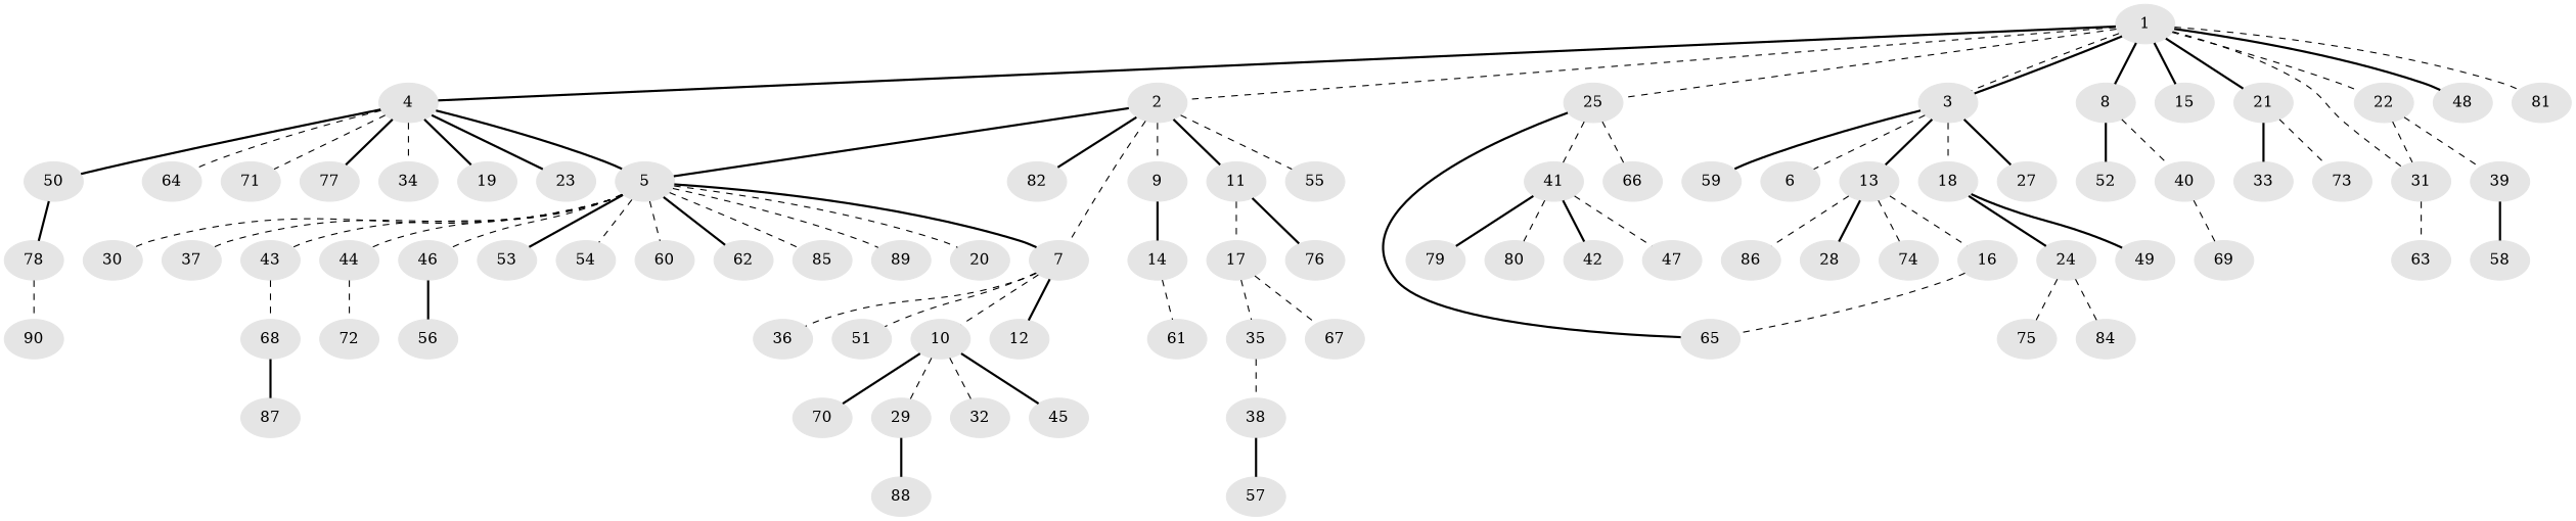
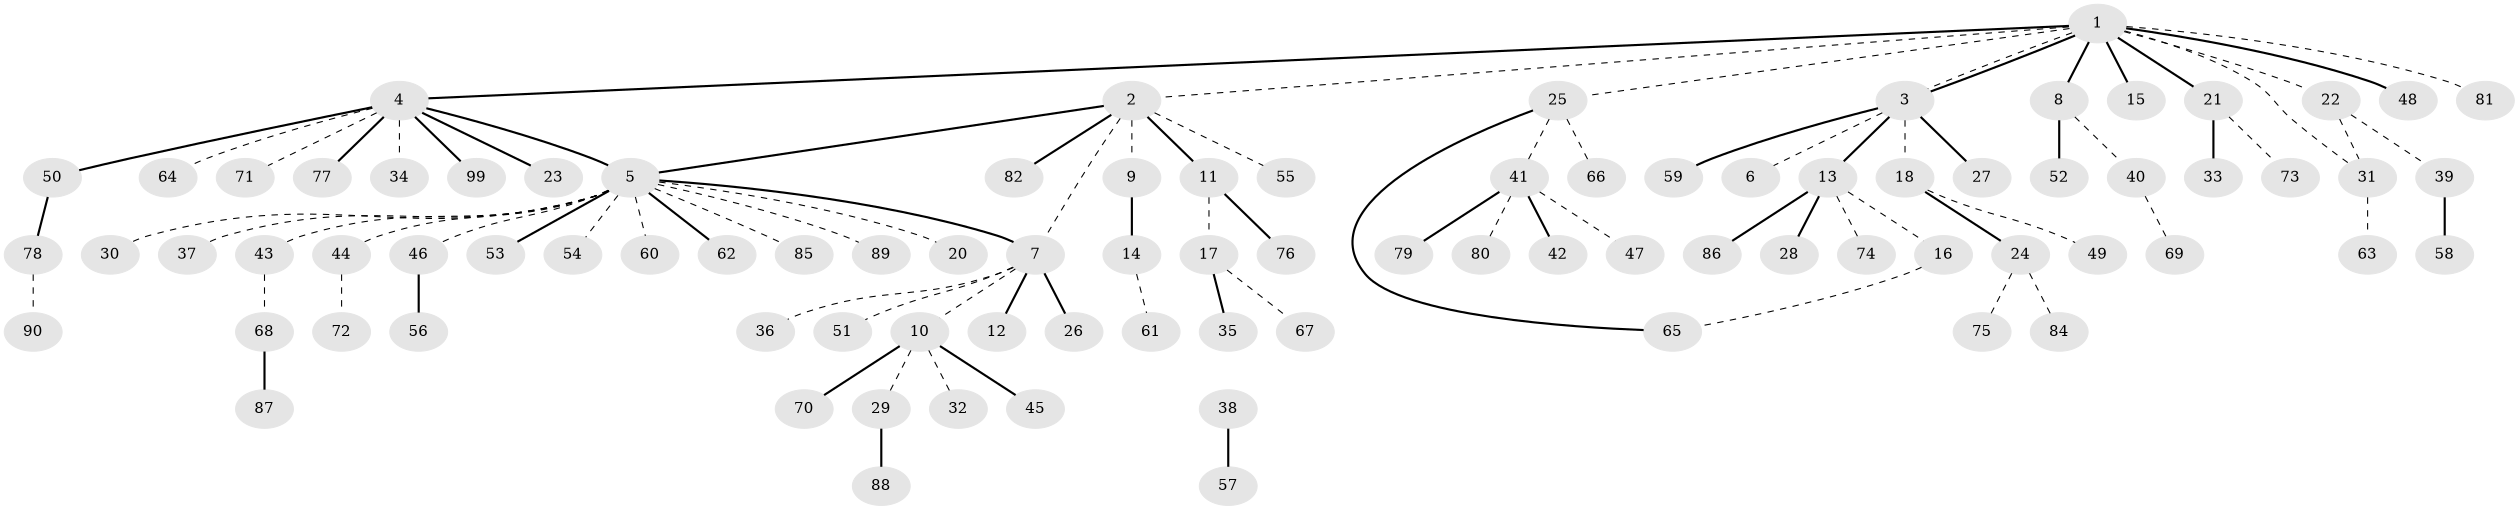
  graph {
    node [color=gray90 style=filled]
    edge [style=dashed]
    1
    2
    3
    4
    8
    15
    21
    22
    25
    31
    48
    81
    5
    7
    9
    11
    55
    82
    6
    13
    18
    27
    59
-   19
+   19 [label=99]
    23
    34
    50
    64
    71
    77
    52
    40
    33
    73
    39
    65
    41
    66
    63
    20
    30
    37
    43
    44
    46
    53
    54
    60
    62
    85
    89
    10
    12
+   26
    36
    51
    14
    17
    76
    16
    28
    74
    86
    24
    49
    78
    68
    72
    56
    29
    32
    45
    70
    69
    61
    88
    35
    67
    38
    75
    84
    58
    42
    47
    79
    80
    57
    87
    90
    1 -- 2
    1 -- 3
    1 -- 3 [style=bold]
    1 -- 4 [style=bold]
    1 -- 8 [style=bold]
    1 -- 15 [style=bold]
    1 -- 21 [style=bold]
    1 -- 22
    1 -- 25
    1 -- 31
    1 -- 48 [style=bold]
    1 -- 81
    2 -- 5 [style=bold]
    2 -- 7
    2 -- 9
    2 -- 11 [style=bold]
    2 -- 55
    2 -- 82 [style=bold]
    3 -- 6
    3 -- 13 [style=bold]
    3 -- 18
    3 -- 27 [style=bold]
    3 -- 59 [style=bold]
    4 -- 5 [style=bold]
    4 -- 19 [style=bold]
    4 -- 23 [style=bold]
    4 -- 34
    4 -- 50 [style=bold]
    4 -- 64
    4 -- 71
    4 -- 77 [style=bold]
    8 -- 52 [style=bold]
    8 -- 40
    21 -- 33 [style=bold]
    21 -- 73
    22 -- 31
    22 -- 39
    25 -- 65 [style=bold]
    25 -- 41
    25 -- 66
    31 -- 63
    5 -- 7 [style=bold]
    5 -- 20
    5 -- 30
    5 -- 37
    5 -- 43
    5 -- 44
    5 -- 46
    5 -- 53 [style=bold]
    5 -- 54
    5 -- 60
    5 -- 62 [style=bold]
    5 -- 85
    5 -- 89
    7 -- 10
    7 -- 12 [style=bold]
+   7 -- 26 [style=bold]
    7 -- 36
    7 -- 51
    9 -- 14 [style=bold]
    11 -- 17
    11 -- 76 [style=bold]
    13 -- 16
    13 -- 28 [style=bold]
    13 -- 74
-   13 -- 86
+   13 -- 86 [style=bold]
    18 -- 24 [style=bold]
-   18 -- 49 [style=bold]
+   18 -- 49
    50 -- 78 [style=bold]
    40 -- 69
    39 -- 58 [style=bold]
    41 -- 42 [style=bold]
    41 -- 47
    41 -- 79 [style=bold]
    41 -- 80
    43 -- 68
    44 -- 72
    46 -- 56 [style=bold]
    10 -- 29
    10 -- 32
    10 -- 45 [style=bold]
    10 -- 70 [style=bold]
    14 -- 61
-   17 -- 35
+   17 -- 35 [style=bold]
    17 -- 67
    16 -- 65
    24 -- 75
    24 -- 84
    78 -- 90
    68 -- 87 [style=bold]
    29 -- 88 [style=bold]
-   35 -- 38
    38 -- 57 [style=bold]
  }
